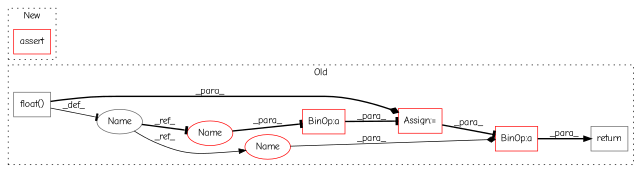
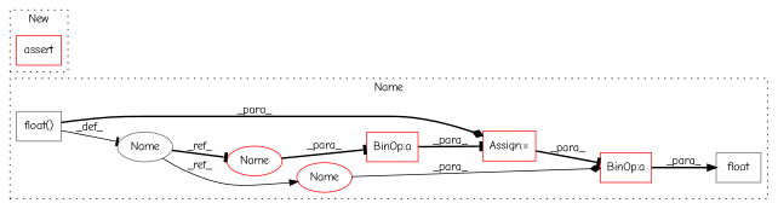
  digraph {
    fontname="Comic Neue"
    rankdir=LR
    node [a=87 color=red fontname="Comic Neue" l=3 shape=box]
    edge [arrowhead=tee fontname="Comic Neue" style=bold]
    n1 [a=75 color=gray40 l=26 label="float()" s=4444]
    n2 [a=82 label="BinOp:a" s=4936]
    n3 [a=82 label="BinOp:a" s=4685]
    n4 [color=gray40 l=4 label=Name s=4501 shape=ellipse]
    n5 [a=68 label="Assign:=" s=4678]
-   n6 [a=93 color=gray40 l=7 label=return s=5643]
+   n6 [a=93 color=gray40 l=7 label=float s=5643]
    n7 [l=4 label=Name s=4688 shape=ellipse]
    n8 [l=4 label=Name s=4939 shape=ellipse]
    n9 [a=65 l=7 label=assert s=4926]
    subgraph cluster_1 {
-     label=Old
+     label=Name
      style=dotted
      n1
      n2
      n3
      n4
      n5
      n6
      n7
      n8
    }
    subgraph cluster_2 {
      label=New
      style=dotted
      n9
    }
    n1 -> n4 [label=_def_ style=solid]
    n1 -> n5 [arrowhead=diamond label=_para_]
    n2 -> n6 [arrowhead=normal label=_para_]
    n3 -> n5 [label=_para_]
    n4 -> n7 [label=_ref_]
    n4 -> n8 [arrowhead=normal label=_ref_ style=solid]
    n5 -> n2 [label=_para_]
    n7 -> n3 [label=_para_]
    n8 -> n2 [arrowhead=diamond label=_para_ style=solid]
  }
